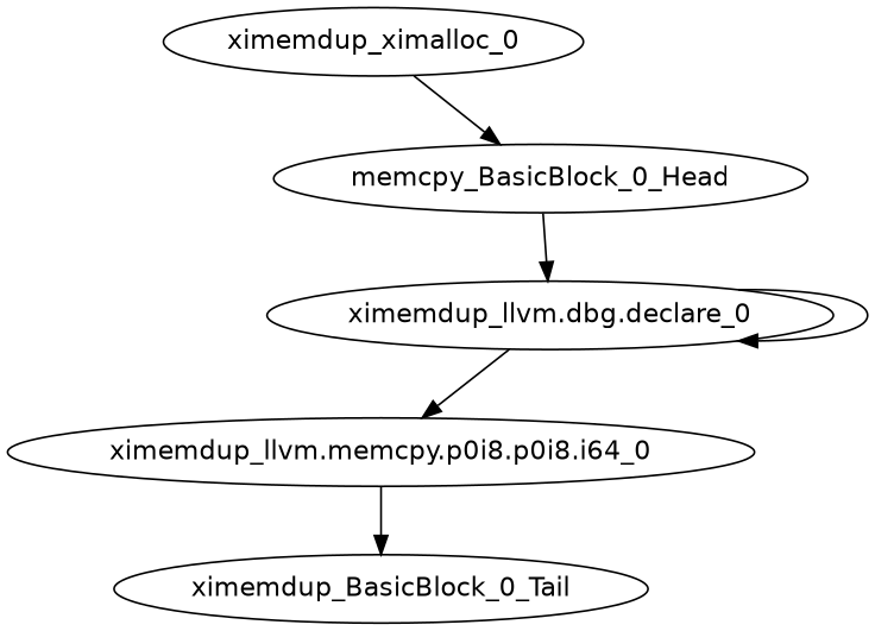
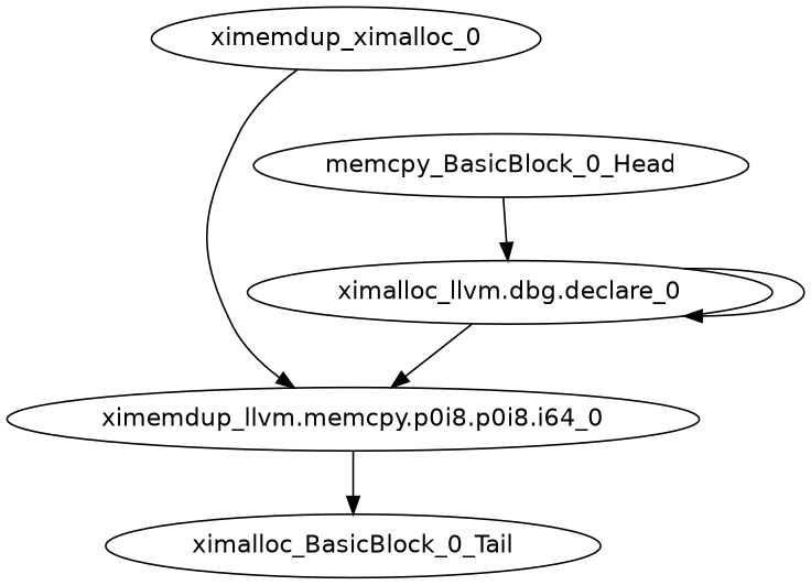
  digraph {
    fontname="DejaVu Sans"
    node [fontname="DejaVu Sans"]
    edge [fontname="DejaVu Sans"]
    "ximemdup_llvm.memcpy.p0i8.p0i8.i64_0"
-   ximemdup_BasicBlock_0_Tail
-   "ximemdup_llvm.dbg.declare_0"
+   ximemdup_BasicBlock_0_Tail [label=ximalloc_BasicBlock_0_Tail]
+   "ximemdup_llvm.dbg.declare_0" [label="ximalloc_llvm.dbg.declare_0"]
    ximemdup_ximalloc_0
    n5 [label=memcpy_BasicBlock_0_Head]
    "ximemdup_llvm.memcpy.p0i8.p0i8.i64_0" -> ximemdup_BasicBlock_0_Tail
    "ximemdup_llvm.dbg.declare_0" -> "ximemdup_llvm.memcpy.p0i8.p0i8.i64_0"
    "ximemdup_llvm.dbg.declare_0" -> "ximemdup_llvm.dbg.declare_0"
-   ximemdup_ximalloc_0 -> n5
+   ximemdup_ximalloc_0 -> "ximemdup_llvm.memcpy.p0i8.p0i8.i64_0"
    n5 -> "ximemdup_llvm.dbg.declare_0"
  }
